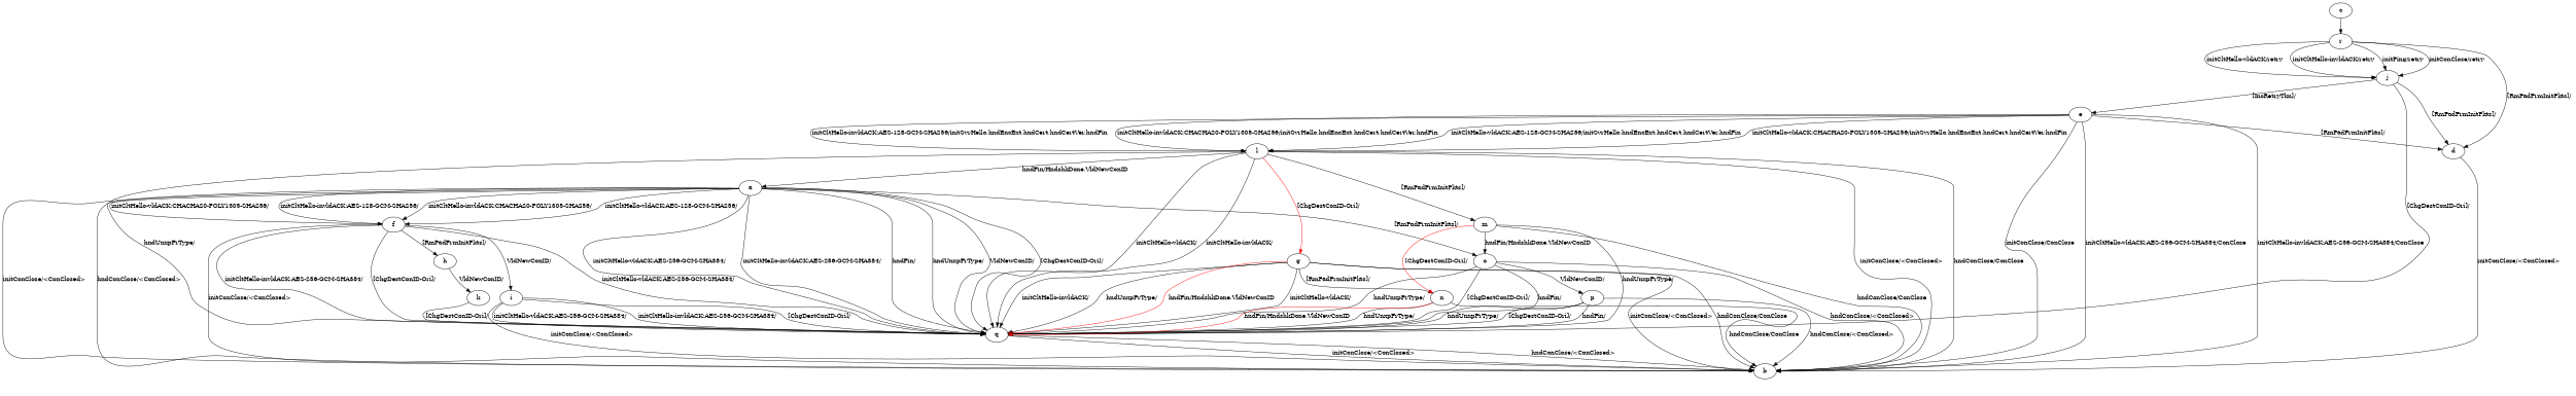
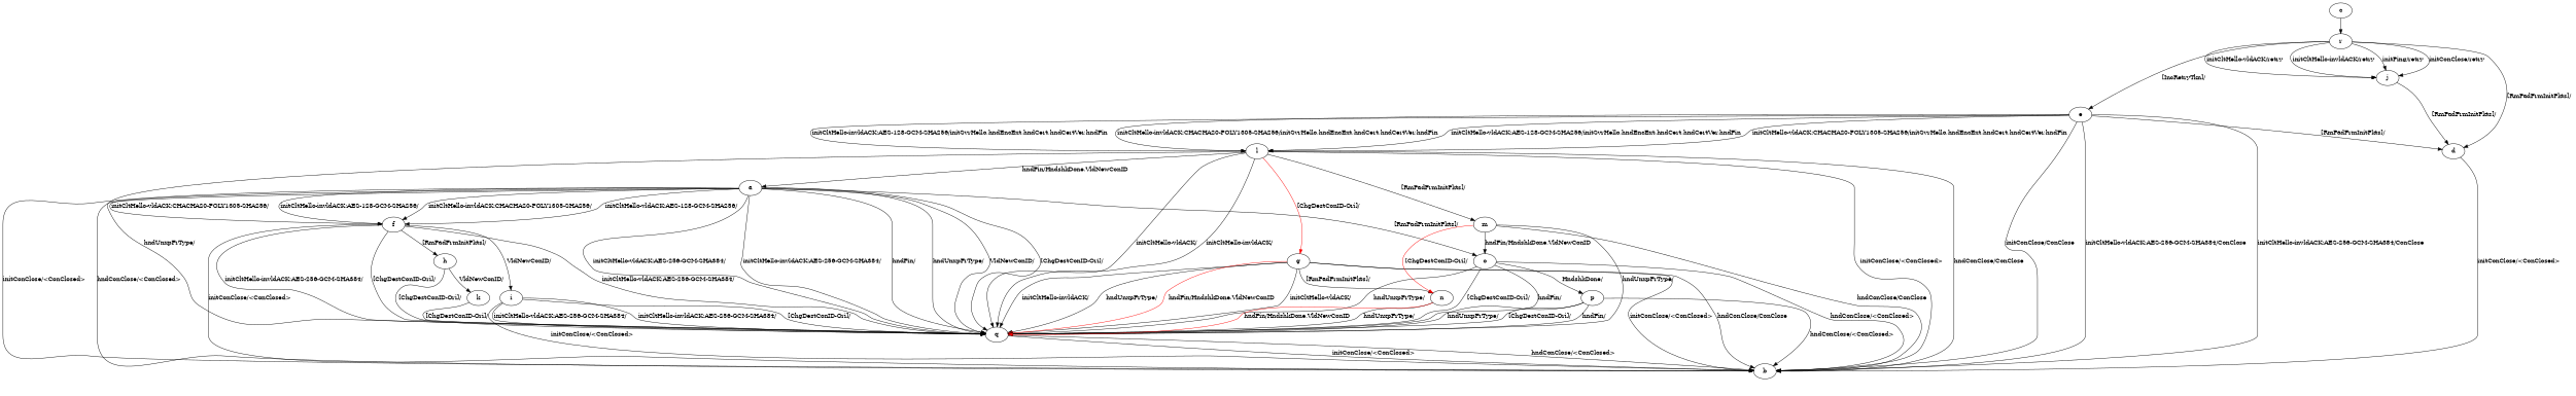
  digraph {
    a
    b
    f
    o
    q
    h
    i
    p
    k
    c
    r
    d
    j
    e
    l
    g
    m
    n
    a -> b [label="initConClose/<ConClosed> "]
    a -> b [label="hndConClose/<ConClosed> "]
    a -> f [label="initCltHello-vldACK:AES-128-GCM-SHA256/ "]
    a -> f [label="initCltHello-vldACK:CHACHA20-POLY1305-SHA256/ "]
    a -> f [label="initCltHello-invldACK:AES-128-GCM-SHA256/ "]
    a -> f [label="initCltHello-invldACK:CHACHA20-POLY1305-SHA256/ "]
    a -> o [label="[RmPadFrmInitPkts]/ "]
    a -> q [label="initCltHello-vldACK:AES-256-GCM-SHA384/ "]
    a -> q [label="initCltHello-invldACK:AES-256-GCM-SHA384/ "]
    a -> q [label="hndFin/ "]
    a -> q [label="hndUnxpFrType/ "]
    a -> q [label="VldNewConID/ "]
    a -> q [label="[ChgDestConID-Ori]/ "]
    f -> b [label="initConClose/<ConClosed> "]
    f -> q [label="initCltHello-vldACK:AES-256-GCM-SHA384/ "]
    f -> q [label="initCltHello-invldACK:AES-256-GCM-SHA384/ "]
    f -> q [label="[ChgDestConID-Ori]/ "]
    f -> h [label="[RmPadFrmInitPkts]/ "]
    f -> i [label="VldNewConID/ "]
    o -> b [label="hndConClose/<ConClosed> "]
    o -> q [label="hndFin/ "]
    o -> q [label="hndUnxpFrType/ "]
    o -> q [label="[ChgDestConID-Ori]/ "]
-   o -> p [label="VldNewConID/ "]
+   o -> p [label="HndshkDone/ "]
    q -> b [label="initConClose/<ConClosed> "]
    q -> b [label="hndConClose/<ConClosed> "]
-   j -> q [label="[ChgDestConID-Ori]/ "]
+   h -> q [label="[ChgDestConID-Ori]/ "]
    h -> k [label="VldNewConID/ "]
    i -> b [label="initConClose/<ConClosed> "]
    i -> q [label="initCltHello-vldACK:AES-256-GCM-SHA384/ "]
    i -> q [label="initCltHello-invldACK:AES-256-GCM-SHA384/ "]
    i -> q [label="[ChgDestConID-Ori]/ "]
    p -> b [label="hndConClose/<ConClosed> "]
    p -> q [label="hndFin/ "]
    p -> q [label="hndUnxpFrType/ "]
    p -> q [label="[ChgDestConID-Ori]/ "]
    k -> q [label="[ChgDestConID-Ori]/ "]
    c -> r
    r -> d [label="[RmPadFrmInitPkts]/ "]
    r -> j [label="initPing/retry "]
    r -> j [label="initConClose/retry "]
    r -> j [label="initCltHello-vldACK/retry "]
    r -> j [label="initCltHello-invldACK/retry "]
    d -> b [label="initConClose/<ConClosed> "]
    j -> d [label="[RmPadFrmInitPkts]/ "]
-   j -> e [label="[IncRetryTkn]/ "]
+   r -> e [label="[IncRetryTkn]/ "]
    e -> b [label="initConClose/ConClose "]
    e -> b [label="initCltHello-vldACK:AES-256-GCM-SHA384/ConClose "]
    e -> b [label="initCltHello-invldACK:AES-256-GCM-SHA384/ConClose "]
    e -> d [label="[RmPadFrmInitPkts]/ "]
    e -> l [label="initCltHello-vldACK:AES-128-GCM-SHA256/initSvrHello,hndEncExt,hndCert,hndCertVer,hndFin "]
    e -> l [label="initCltHello-vldACK:CHACHA20-POLY1305-SHA256/initSvrHello,hndEncExt,hndCert,hndCertVer,hndFin "]
    e -> l [label="initCltHello-invldACK:AES-128-GCM-SHA256/initSvrHello,hndEncExt,hndCert,hndCertVer,hndFin "]
    e -> l [label="initCltHello-invldACK:CHACHA20-POLY1305-SHA256/initSvrHello,hndEncExt,hndCert,hndCertVer,hndFin "]
    l -> a [label="hndFin/HndshkDone,VldNewConID "]
    l -> b [label="initConClose/<ConClosed> "]
    l -> b [label="hndConClose/ConClose "]
    l -> q [label="initCltHello-vldACK/ "]
    l -> q [label="initCltHello-invldACK/ "]
    l -> q [label="hndUnxpFrType/ "]
    l -> g [color=red label="[ChgDestConID-Ori]/ "]
    l -> m [label="[RmPadFrmInitPkts]/ "]
    g -> b [label="initConClose/<ConClosed> "]
    g -> b [label="hndConClose/ConClose "]
    g -> q [label="initCltHello-vldACK/ "]
    g -> q [label="initCltHello-invldACK/ "]
    g -> q [label="hndUnxpFrType/ "]
    g -> q [color=red label="hndFin/HndshkDone,VldNewConID "]
    g -> n [label="[RmPadFrmInitPkts]/ "]
    m -> b [label="hndConClose/ConClose "]
    m -> o [label="hndFin/HndshkDone,VldNewConID "]
    m -> q [label="hndUnxpFrType/ "]
    m -> n [color=red label="[ChgDestConID-Ori]/ "]
-   n -> b [label="hndConClose/ConClose "]
    n -> q [label="hndUnxpFrType/ "]
    n -> q [color=red label="hndFin/HndshkDone,VldNewConID "]
  }
